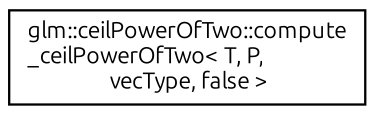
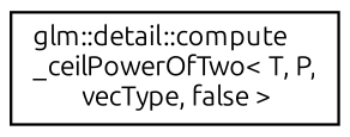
  digraph {
    rankdir=LR
    fontname=Ubuntu
-   n1 [color=black fillcolor=white fontname=Ubuntu fontsize=10 height=0.2 label="glm::ceilPowerOfTwo::compute\l_ceilPowerOfTwo\< T, P,\l vecType, false \>" shape=record style=filled width=0.4]
+   n1 [color=black fillcolor=white fontname=Ubuntu fontsize=10 height=0.2 label="glm::detail::compute\l_ceilPowerOfTwo\< T, P,\l vecType, false \>" shape=record style=filled width=0.4]
  }
